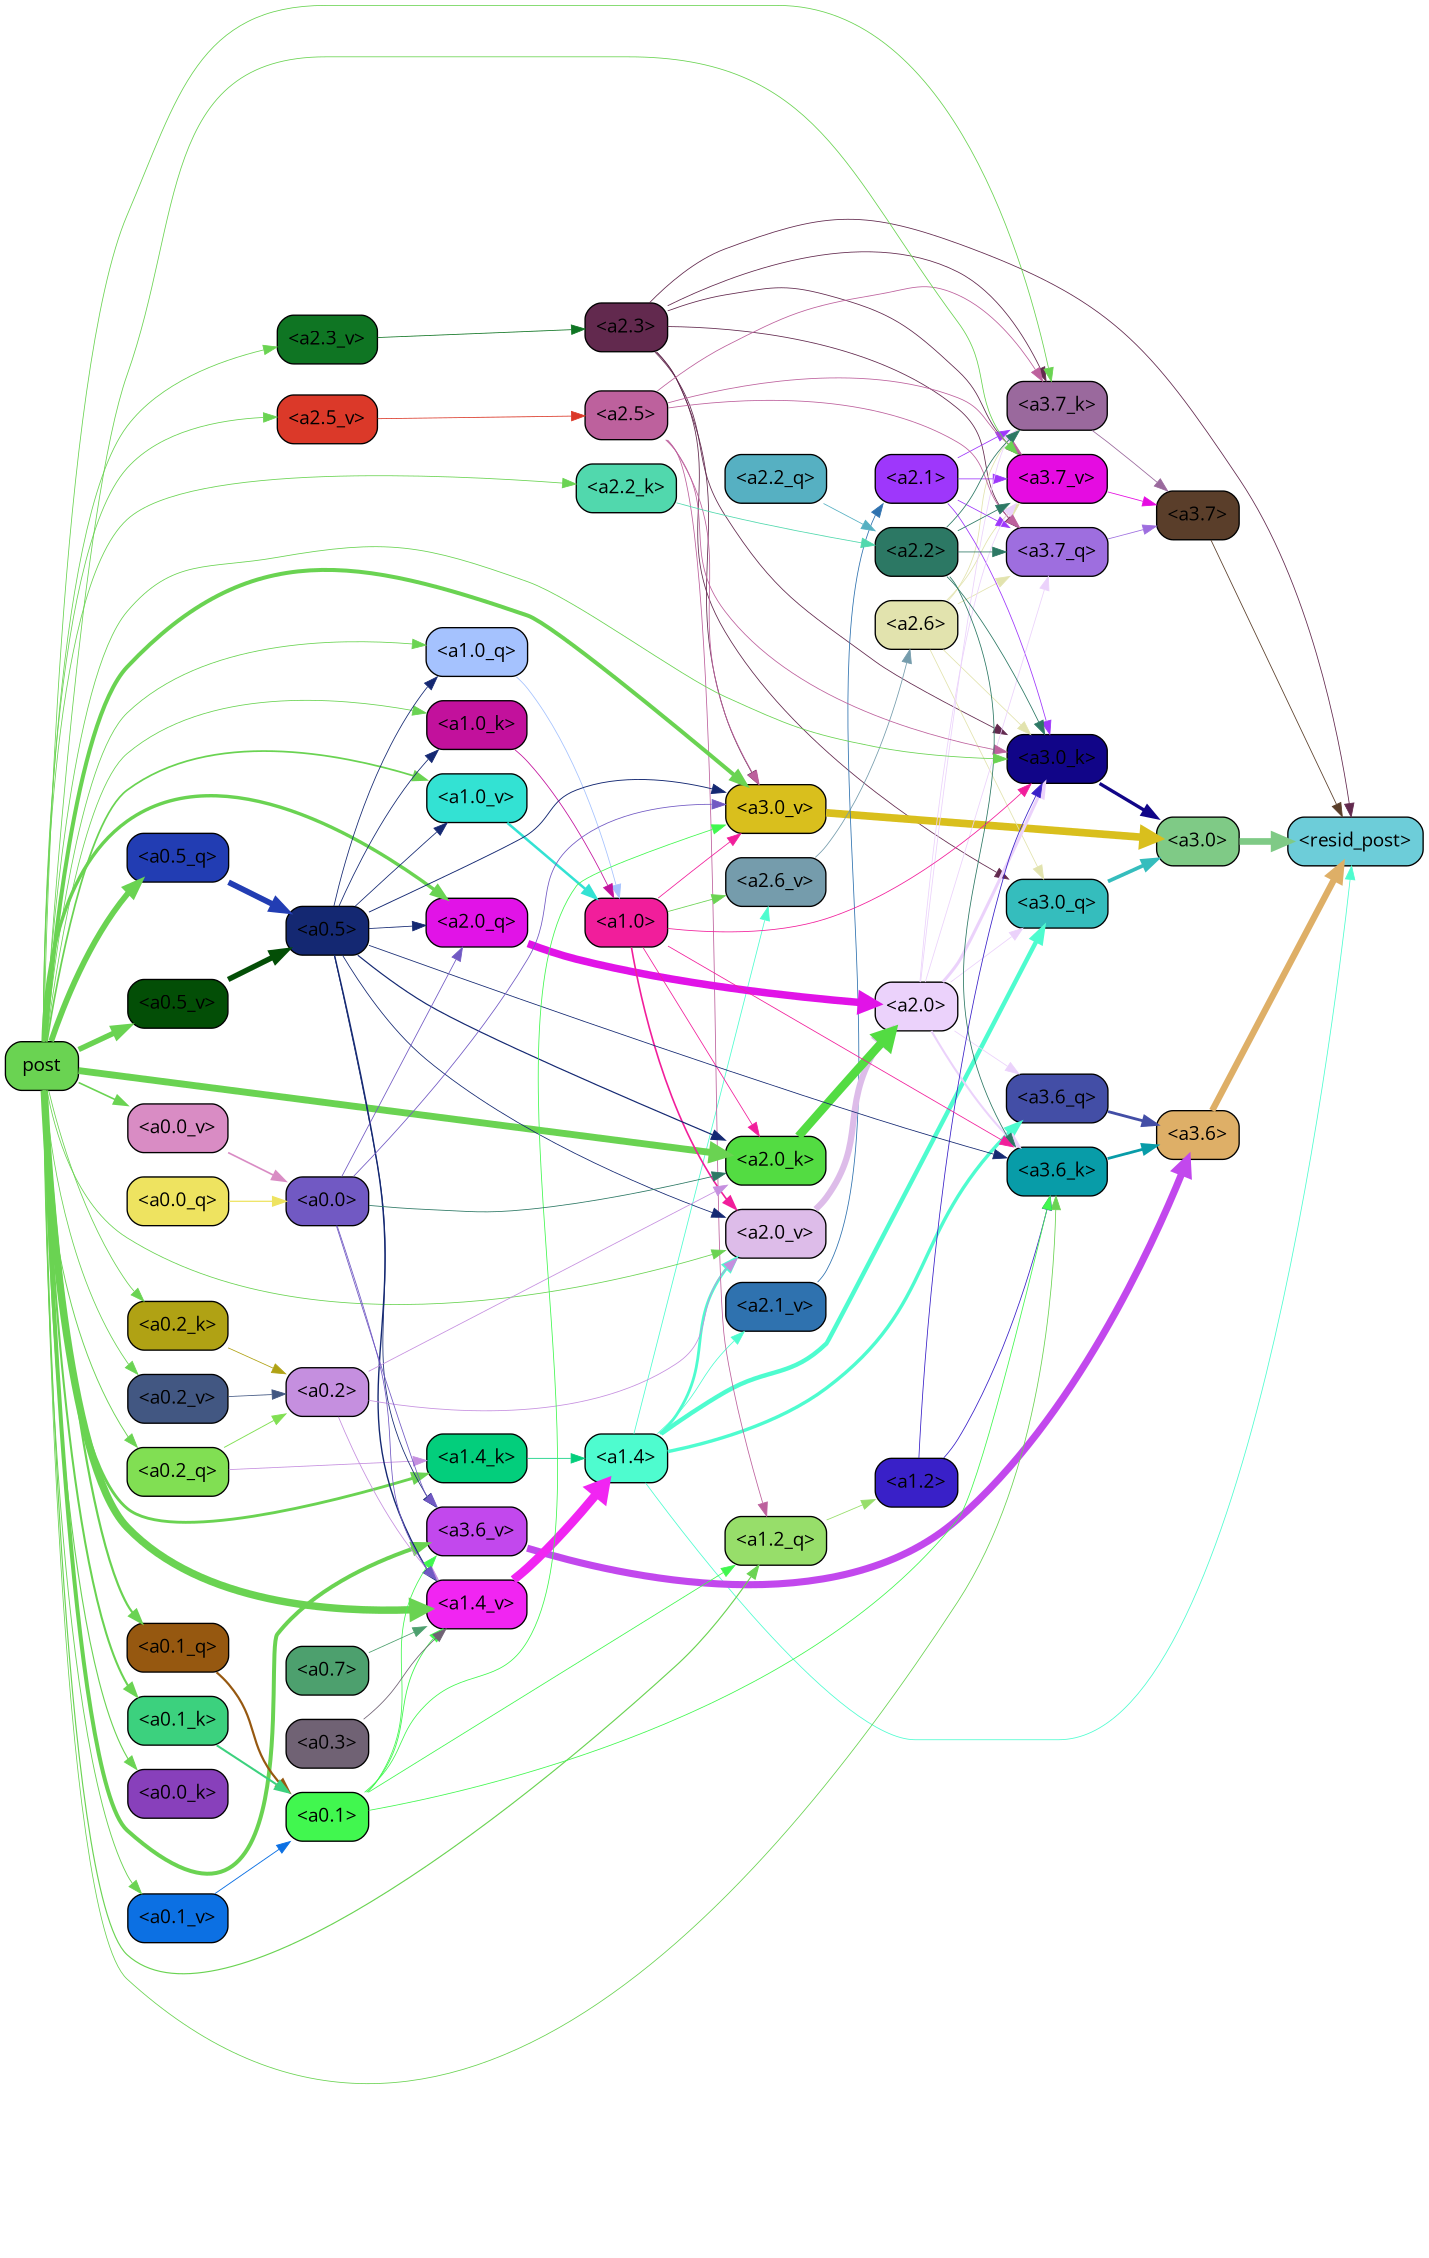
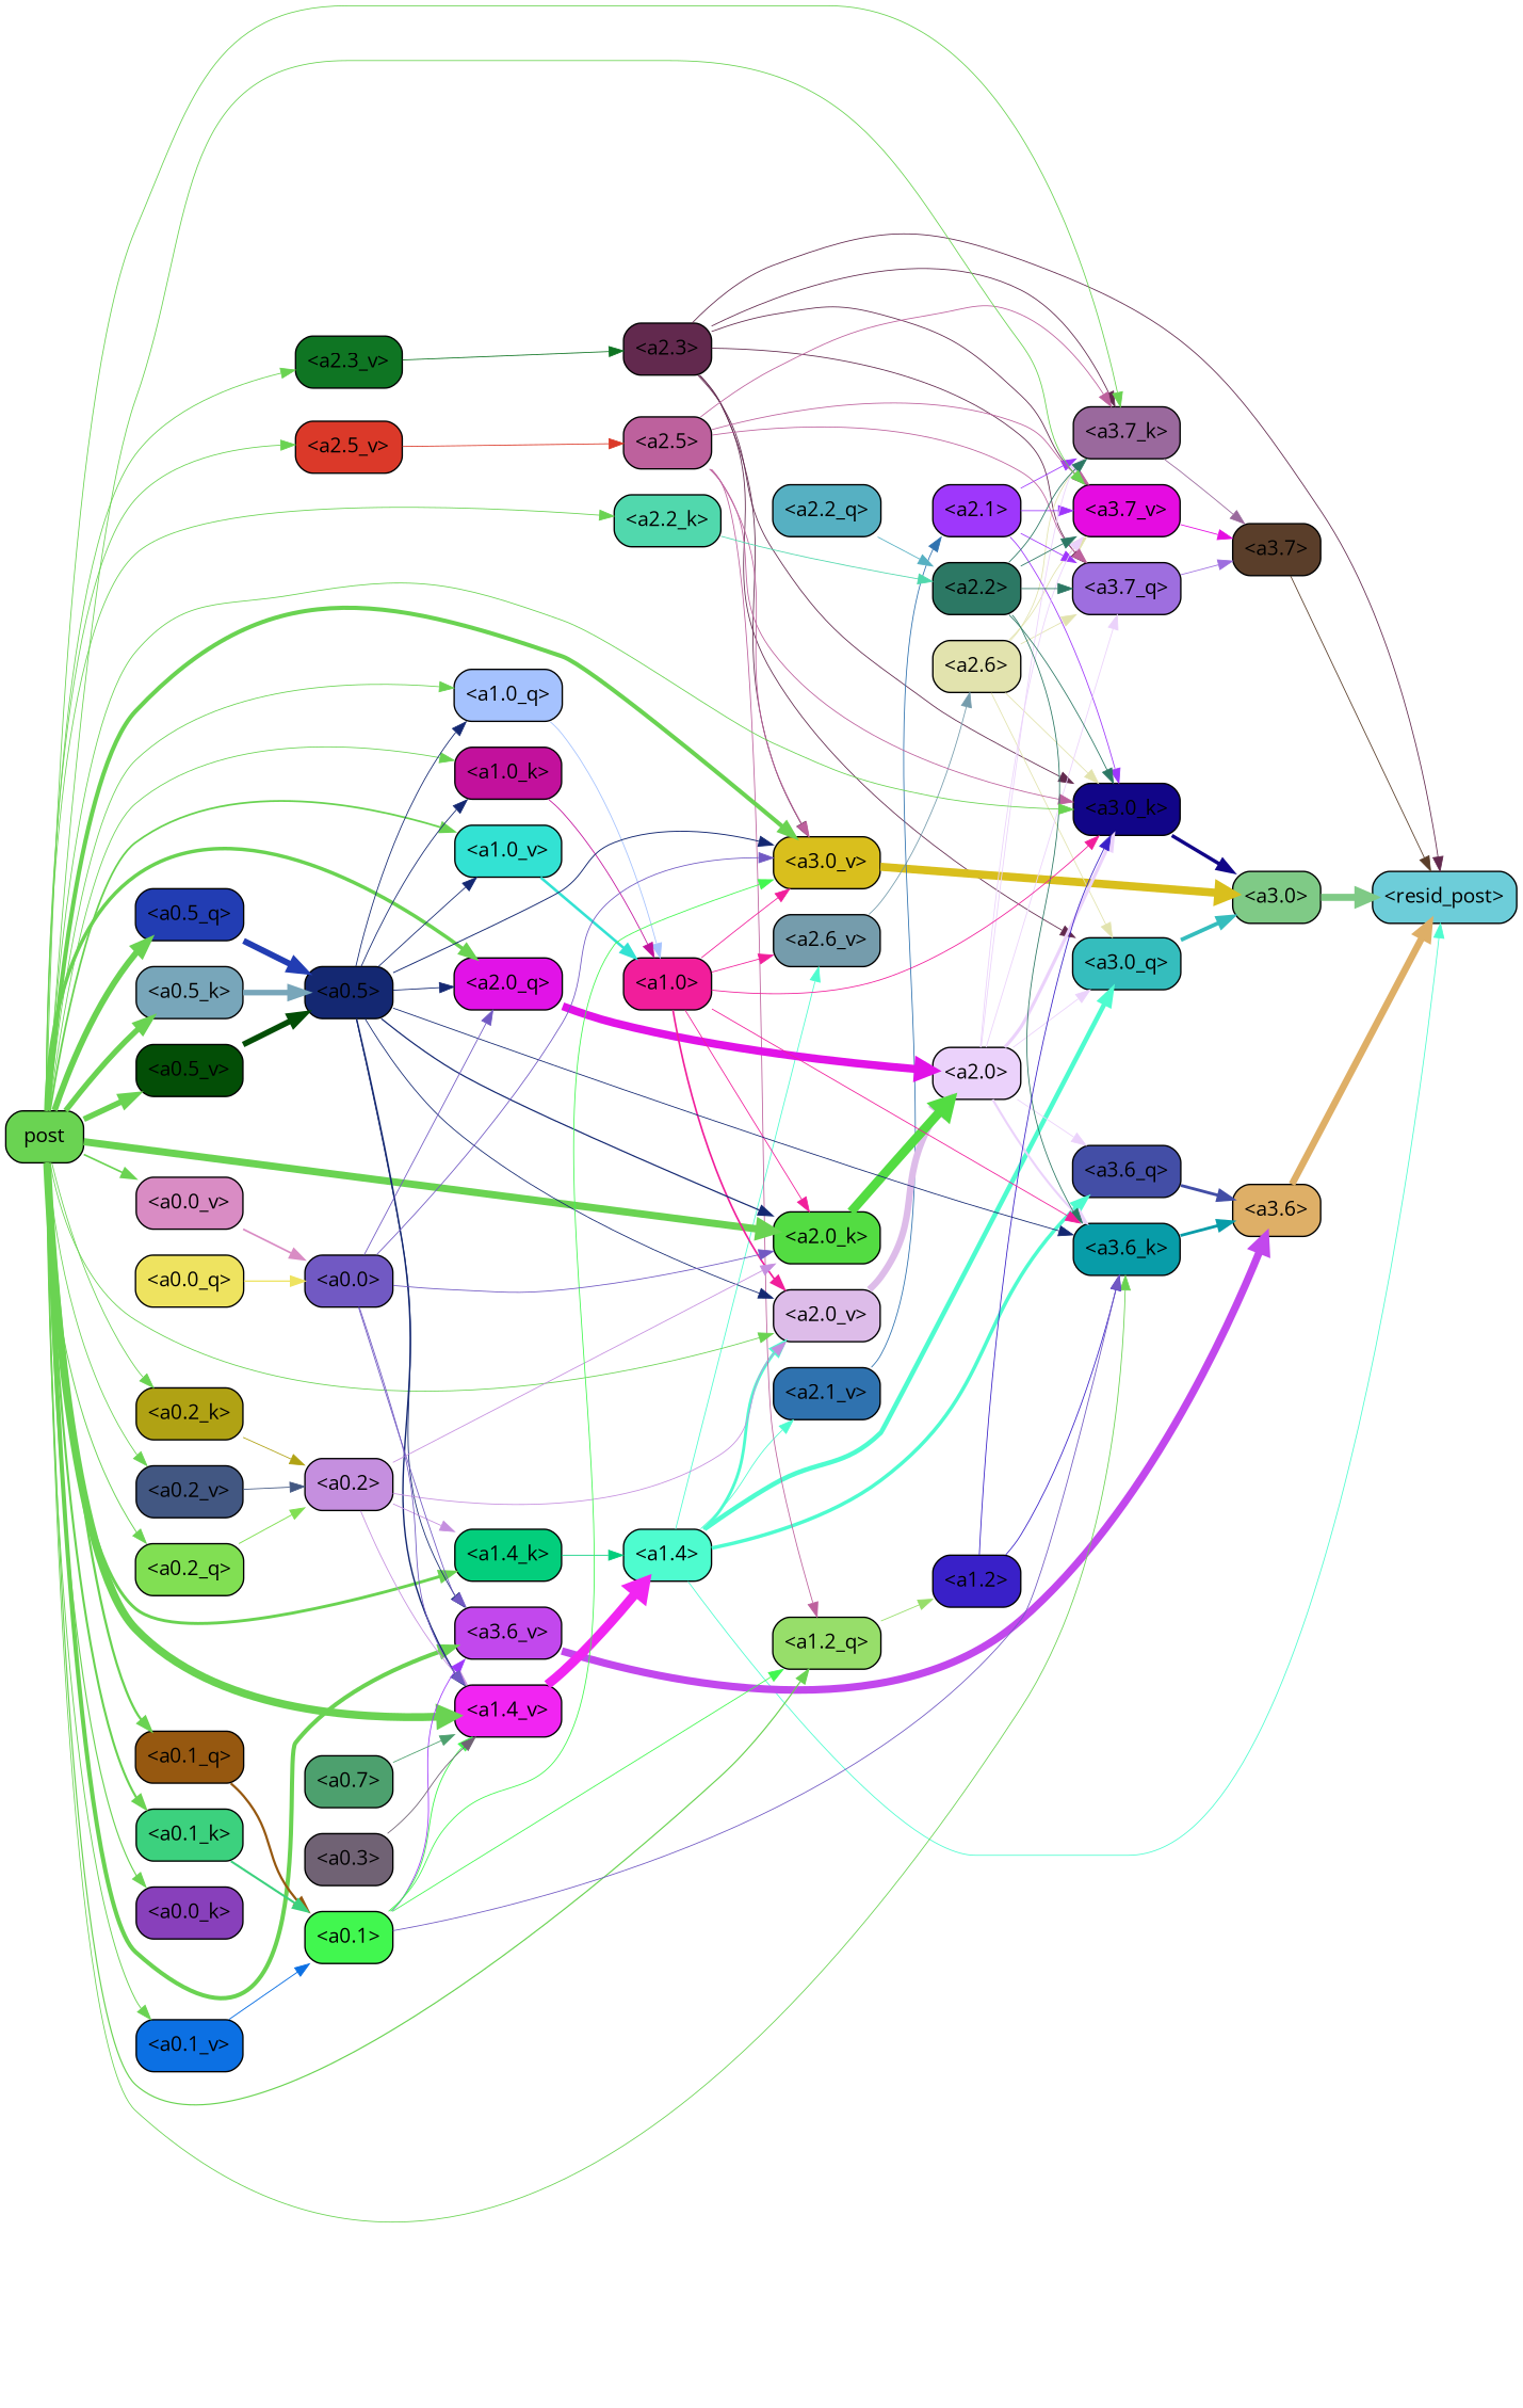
  strict digraph {
    fontname="Open Sans"
    rankdir=LR
    splines=true
    node [color=black fontname="Open Sans" shape=box style="filled, rounded"]
    edge [color="#6ad352" fontname="Open Sans" penwidth=0.6]
    "<a3.7>" [fillcolor="#5a3e2a"]
    "<resid_post>" [fillcolor="#6dcdd9"]
    "<a3.6>" [fillcolor="#deaf67"]
    "<a3.0>" [fillcolor="#7fca86"]
    "<a2.3>" [fillcolor="#62294e"]
    "<a3.7_q>" [fillcolor="#9e6edf"]
    "<a3.0_q>" [fillcolor="#35bdbd"]
    "<a3.7_k>" [fillcolor="#9a699d"]
    "<a3.0_k>" [fillcolor="#110588"]
    "<a3.7_v>" [fillcolor="#e50ce1"]
    "<a3.0_v>" [fillcolor="#d9bf1d"]
    "<a1.4>" [fillcolor="#4efccf"]
    "<a3.6_q>" [fillcolor="#434ea6"]
    "<a2.6_v>" [fillcolor="#759cac"]
    "<a2.1_v>" [fillcolor="#2f72af"]
    "<a2.0_v>" [fillcolor="#ddbce9"]
    "<a2.6>" [fillcolor="#e2e3ae"]
    "<a2.1>" [fillcolor="#9e37fb"]
    "<a2.0>" [fillcolor="#ebd2fb"]
    "<a3.6_k>" [fillcolor="#089ca8"]
    "<a3.6_v>" [fillcolor="#c248ed"]
    "<a2.5>" [fillcolor="#bd619d"]
    "<a1.2_q>" [fillcolor="#97de6a"]
    "<a2.2>" [fillcolor="#2c7864"]
    n25 [fillcolor="#6ad352" label=post]
    "<a2.0_q>" [fillcolor="#e113e7"]
    "<a2.2_k>" [fillcolor="#51d8ad"]
    "<a2.0_k>" [fillcolor="#53dc42"]
    "<a2.5_v>" [fillcolor="#db3929"]
    "<a2.3_v>" [fillcolor="#0f7523"]
    "<a1.0_q>" [fillcolor="#a5c2fe"]
    "<a1.4_k>" [fillcolor="#03ce7c"]
    "<a1.0_k>" [fillcolor="#c2119c"]
    "<a1.4_v>" [fillcolor="#f125f2"]
    "<a1.0_v>" [fillcolor="#33e2d3"]
    "<a0.5_q>" [fillcolor="#223db3"]
    "<a0.2_q>" [fillcolor="#81df53"]
    "<a0.1_q>" [fillcolor="#965810"]
+   "<a0.5_k>" [fillcolor="#78a6ba"]
    "<a0.2_k>" [fillcolor="#b0a214"]
    "<a0.1_k>" [fillcolor="#3cd17e"]
    "<a0.0_k>" [fillcolor="#8840bb"]
    "<a0.5_v>" [fillcolor="#034e06"]
    "<a0.2_v>" [fillcolor="#425782"]
    "<a0.1_v>" [fillcolor="#0c70e3"]
    "<a0.0_v>" [fillcolor="#d98cc4"]
    "<a1.2>" [fillcolor="#3920c8"]
    "<a1.0>" [fillcolor="#f11e9b"]
    "<a0.5>" [fillcolor="#142872"]
    "<a0.2>" [fillcolor="#c58fdf"]
    "<a0.1>" [fillcolor="#41f74f"]
    "<a0.0>" [fillcolor="#7159c3"]
    "<a2.2_q>" [fillcolor="#56b0c2"]
    "<a0.7>" [fillcolor="#4da06e"]
    "<a0.3>" [fillcolor="#706274"]
    "<a0.0_q>" [fillcolor="#eee360"]
    "<a3.7>" -> "<resid_post>" [color="#5a3e2a"]
    "<a3.6>" -> "<resid_post>" [color="#deaf67" penwidth=4.753257989883423]
    "<a3.0>" -> "<resid_post>" [color="#7fca86" penwidth=4.90053927898407]
    "<a2.3>" -> "<resid_post>" [color="#62294e"]
    "<a2.3>" -> "<a3.7_q>" [color="#62294e"]
    "<a2.3>" -> "<a3.0_q>" [color="#62294e"]
    "<a2.3>" -> "<a3.7_k>" [color="#62294e"]
    "<a2.3>" -> "<a3.0_k>" [color="#62294e"]
    "<a2.3>" -> "<a3.7_v>" [color="#62294e"]
    "<a2.3>" -> "<a3.0_v>" [color="#62294e"]
    "<a3.7_q>" -> "<a3.7>" [color="#9e6edf"]
    "<a3.0_q>" -> "<a3.0>" [color="#35bdbd" penwidth=2.7421876192092896]
    "<a3.7_k>" -> "<a3.7>" [color="#9a699d"]
    "<a3.0_k>" -> "<a3.0>" [color="#110588" penwidth=2.476402521133423]
    "<a3.7_v>" -> "<a3.7>" [color="#e50ce1"]
    "<a3.0_v>" -> "<a3.0>" [color="#d9bf1d" penwidth=5.652270674705505]
    "<a1.4>" -> "<resid_post>" [color="#4efccf"]
    "<a1.4>" -> "<a3.0_q>" [color="#4efccf" penwidth=3.2760138511657715]
    "<a1.4>" -> "<a3.6_q>" [color="#4efccf" penwidth=2.5149343013763428]
    "<a1.4>" -> "<a2.6_v>" [color="#4efccf"]
    "<a1.4>" -> "<a2.1_v>" [color="#4efccf"]
    "<a1.4>" -> "<a2.0_v>" [color="#4efccf" penwidth=2.0870713144540787]
    "<a3.6_q>" -> "<a3.6>" [color="#434ea6" penwidth=2.091020345687866]
    "<a2.6_v>" -> "<a2.6>" [color="#759cac"]
    "<a2.1_v>" -> "<a2.1>" [color="#2f72af"]
    "<a2.0_v>" -> "<a2.0>" [color="#ddbce9" penwidth=4.611755967140198]
    "<a2.6>" -> "<a3.7_q>" [color="#e2e3ae"]
    "<a2.6>" -> "<a3.0_q>" [color="#e2e3ae"]
    "<a2.6>" -> "<a3.7_k>" [color="#e2e3ae"]
    "<a2.6>" -> "<a3.0_k>" [color="#e2e3ae"]
    "<a2.6>" -> "<a3.7_v>" [color="#e2e3ae"]
    "<a2.1>" -> "<a3.7_q>" [color="#9e37fb"]
    "<a2.1>" -> "<a3.7_k>" [color="#9e37fb"]
    "<a2.1>" -> "<a3.0_k>" [color="#9e37fb"]
    "<a2.1>" -> "<a3.7_v>" [color="#9e37fb"]
    "<a2.0>" -> "<a3.7_q>" [color="#ebd2fb"]
    "<a2.0>" -> "<a3.0_q>" [color="#ebd2fb"]
    "<a2.0>" -> "<a3.7_k>" [color="#ebd2fb"]
    "<a2.0>" -> "<a3.0_k>" [color="#ebd2fb" penwidth=2.2635570764541626]
    "<a2.0>" -> "<a3.7_v>" [color="#ebd2fb"]
    "<a2.0>" -> "<a3.6_q>" [color="#ebd2fb"]
    "<a2.0>" -> "<a3.6_k>" [color="#ebd2fb" penwidth=1.5290023684501648]
    "<a3.6_k>" -> "<a3.6>" [color="#089ca8" penwidth=2.048597991466522]
    "<a3.6_v>" -> "<a3.6>" [color="#c248ed" penwidth=5.2550448179244995]
    "<a2.5>" -> "<a3.7_q>" [color="#bd619d"]
    "<a2.5>" -> "<a3.7_k>" [color="#bd619d"]
    "<a2.5>" -> "<a3.0_k>" [color="#bd619d"]
    "<a2.5>" -> "<a3.7_v>" [color="#bd619d"]
    "<a2.5>" -> "<a3.0_v>" [color="#bd619d"]
    "<a2.5>" -> "<a1.2_q>" [color="#bd619d"]
    "<a1.2_q>" -> "<a1.2>" [color="#97de6a" penwidth=0.6145738363265991]
    "<a2.2>" -> "<a3.7_q>" [color="#2c7864"]
    "<a2.2>" -> "<a3.7_k>" [color="#2c7864"]
    "<a2.2>" -> "<a3.0_k>" [color="#2c7864"]
    "<a2.2>" -> "<a3.7_v>" [color="#2c7864"]
    "<a2.2>" -> "<a3.6_k>" [color="#2c7864"]
    n25 -> "<a3.7_k>"
    n25 -> "<a3.0_k>"
    n25 -> "<a3.7_v>"
    n25 -> "<a3.0_v>" [penwidth=2.972973108291626]
    n25 -> "<a2.0_v>"
    n25 -> "<a3.6_k>"
    n25 -> "<a3.6_v>" [penwidth=2.9556376338005066]
    n25 -> "<a1.2_q>" [penwidth=0.8520002365112305]
    n25 -> "<a2.0_q>" [penwidth=2.522909115999937]
    n25 -> "<a2.2_k>"
    n25 -> "<a2.0_k>" [penwidth=5.094568967819214]
    n25 -> "<a2.5_v>"
    n25 -> "<a2.3_v>"
    n25 -> "<a1.0_q>"
    n25 -> "<a1.4_k>" [penwidth=2.115079402923584]
    n25 -> "<a1.0_k>"
    n25 -> "<a1.4_v>" [penwidth=5.504090070724487]
    n25 -> "<a1.0_v>" [penwidth=1.2935692071914673]
    n25 -> "<a0.5_q>" [penwidth=4.263764560222626]
    n25 -> "<a0.2_q>" [penwidth=0.6822733879089355]
    n25 -> "<a0.1_q>" [penwidth=1.6176519393920898]
+   n25 -> "<a0.5_k>" [penwidth=3.851005434989929]
    n25 -> "<a0.2_k>"
    n25 -> "<a0.1_k>" [penwidth=1.5319340229034424]
    n25 -> "<a0.0_k>" [penwidth=0.8205299377441406]
    n25 -> "<a0.5_v>" [penwidth=4.012355327606201]
    n25 -> "<a0.2_v>"
    n25 -> "<a0.1_v>" [penwidth=0.6730842590332031]
    n25 -> "<a0.0_v>" [penwidth=1.2175352573394775]
    "<a2.0_q>" -> "<a2.0>" [color="#e113e7" penwidth=5.557696580886841]
    "<a2.2_k>" -> "<a2.2>" [color="#51d8ad"]
    "<a2.0_k>" -> "<a2.0>" [color="#53dc42" penwidth=6.320472955703735]
    "<a2.5_v>" -> "<a2.5>" [color="#db3929"]
    "<a2.3_v>" -> "<a2.3>" [color="#0f7523"]
    "<a1.0_q>" -> "<a1.0>" [color="#a5c2fe"]
    "<a1.4_k>" -> "<a1.4>" [color="#03ce7c"]
    "<a1.0_k>" -> "<a1.0>" [color="#c2119c"]
    "<a1.4_v>" -> "<a1.4>" [color="#f125f2" penwidth=6.5241758823394775]
    "<a1.0_v>" -> "<a1.0>" [color="#33e2d3" penwidth=1.8809151649475098]
    "<a0.5_q>" -> "<a0.5>" [color="#223db3" penwidth=4.2370394468307495]
    "<a0.2_q>" -> "<a0.2>" [color="#81df53" penwidth=0.6822714805603027]
    "<a0.1_q>" -> "<a0.1>" [color="#965810" penwidth=1.6176555156707764]
+   "<a0.5_k>" -> "<a0.5>" [color="#78a6ba" penwidth=3.8599258065223694]
    "<a0.2_k>" -> "<a0.2>" [color="#b0a214"]
    "<a0.1_k>" -> "<a0.1>" [color="#3cd17e" penwidth=1.5140717029571533]
    "<a0.5_v>" -> "<a0.5>" [color="#034e06" penwidth=4.0173709988594055]
    "<a0.2_v>" -> "<a0.2>" [color="#425782"]
    "<a0.1_v>" -> "<a0.1>" [color="#0c70e3" penwidth=0.6690568923950195]
    "<a0.0_v>" -> "<a0.0>" [color="#d98cc4" penwidth=1.2524418830871582]
    "<a1.2>" -> "<a3.0_k>" [color="#3920c8"]
    "<a1.2>" -> "<a3.6_k>" [color="#3920c8"]
    "<a1.0>" -> "<a3.0_k>" [color="#f11e9b"]
    "<a1.0>" -> "<a3.0_v>" [color="#f11e9b"]
-   "<a1.0>" -> "<a2.6_v>"
+   "<a1.0>" -> "<a2.6_v>" [color="#f11e9b"]
    "<a1.0>" -> "<a2.0_v>" [color="#f11e9b" penwidth=1.2152502536773682]
    "<a1.0>" -> "<a3.6_k>" [color="#f11e9b"]
    "<a1.0>" -> "<a2.0_k>" [color="#f11e9b"]
    "<a0.5>" -> "<a3.0_v>" [color="#142872" penwidth=0.6790935099124908]
    "<a0.5>" -> "<a2.0_v>" [color="#142872"]
    "<a0.5>" -> "<a3.6_k>" [color="#142872"]
    "<a0.5>" -> "<a3.6_v>" [color="#142872"]
    "<a0.5>" -> "<a2.0_q>" [color="#142872"]
    "<a0.5>" -> "<a2.0_k>" [color="#142872" penwidth=0.8835153579711914]
    "<a0.5>" -> "<a1.0_q>" [color="#142872"]
    "<a0.5>" -> "<a1.0_k>" [color="#142872"]
    "<a0.5>" -> "<a1.4_v>" [color="#142872" penwidth=1.022335171699524]
    "<a0.5>" -> "<a1.0_v>" [color="#142872"]
    "<a0.2>" -> "<a2.0_v>" [color="#c58fdf"]
    "<a0.2>" -> "<a2.0_k>" [color="#c58fdf"]
-   "<a0.2_q>" -> "<a1.4_k>" [color="#c58fdf"]
+   "<a0.2>" -> "<a1.4_k>" [color="#c58fdf"]
    "<a0.2>" -> "<a1.4_v>" [color="#c58fdf"]
    "<a0.1>" -> "<a3.0_v>" [color="#41f74f"]
-   "<a0.1>" -> "<a3.6_k>" [color="#41f74f"]
-   "<a0.1>" -> "<a3.6_v>" [color="#41f74f"]
+   "<a0.1>" -> "<a3.6_k>" [color="#7159c3"]
+   "<a0.1>" -> "<a3.6_v>" [color="#9e37fb"]
    "<a0.1>" -> "<a1.2_q>" [color="#41f74f"]
    "<a0.1>" -> "<a1.4_v>" [color="#41f74f" penwidth=0.6438122987747192]
    "<a0.0>" -> "<a3.0_v>" [color="#7159c3"]
    "<a0.0>" -> "<a3.6_v>" [color="#7159c3"]
    "<a0.0>" -> "<a2.0_q>" [color="#7159c3"]
-   "<a0.0>" -> "<a2.0_k>" [color="#2c7864"]
+   "<a0.0>" -> "<a2.0_k>" [color="#7159c3"]
    "<a0.0>" -> "<a1.4_v>" [color="#7159c3"]
    "<a2.2_q>" -> "<a2.2>" [color="#56b0c2"]
    "<a0.7>" -> "<a1.4_v>" [color="#4da06e"]
    "<a0.3>" -> "<a1.4_v>" [color="#706274"]
    "<a0.0_q>" -> "<a0.0>" [color="#eee360" penwidth=0.9359095096588135]
  }
